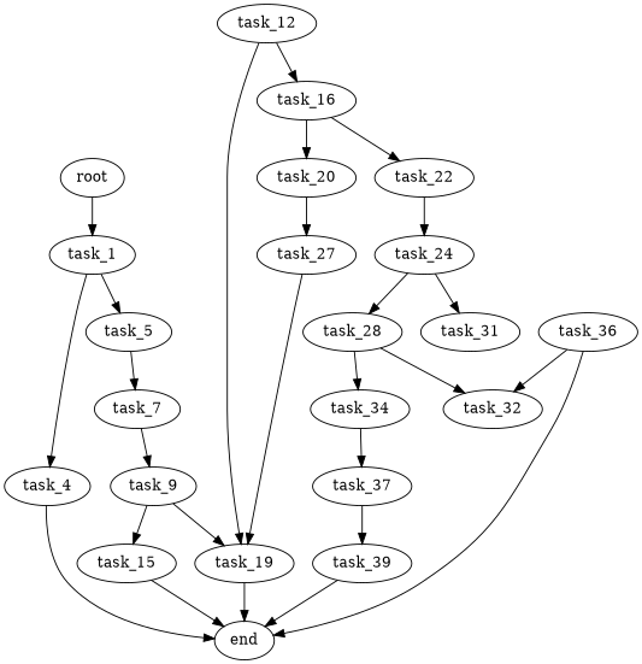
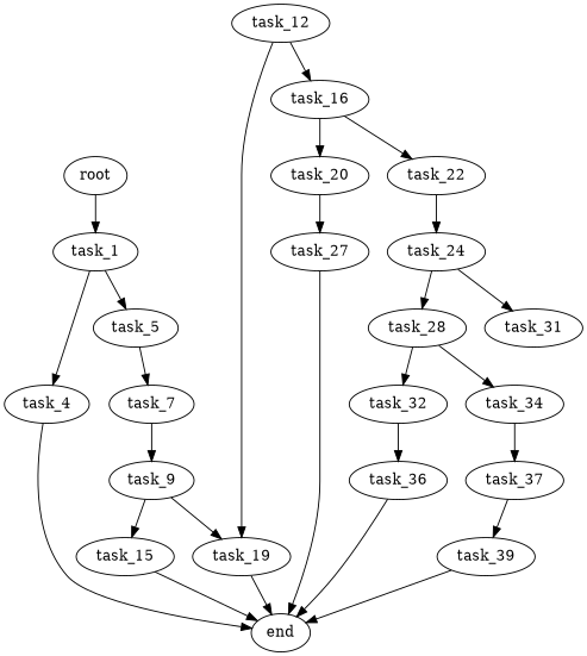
  digraph {
    root
    task_1
    task_4
    task_5
    end
    task_7
    task_9
    task_15
    task_19
    task_12
    task_16
    task_20
    task_22
    task_27
    task_24
    task_28
    task_31
    task_32
    task_34
    task_36
    task_37
    task_39
    root -> task_1
    task_1 -> task_4
    task_1 -> task_5
    task_4 -> end
    task_5 -> task_7
    task_7 -> task_9
    task_9 -> task_15
    task_9 -> task_19
    task_15 -> end
    task_19 -> end
    task_12 -> task_19
    task_12 -> task_16
    task_16 -> task_20
    task_16 -> task_22
    task_20 -> task_27
    task_22 -> task_24
-   task_27 -> task_19
+   task_27 -> end
    task_24 -> task_28
    task_24 -> task_31
    task_28 -> task_32
    task_28 -> task_34
-   task_36 -> task_32
+   task_32 -> task_36
    task_34 -> task_37
    task_36 -> end
    task_37 -> task_39
    task_39 -> end
  }
